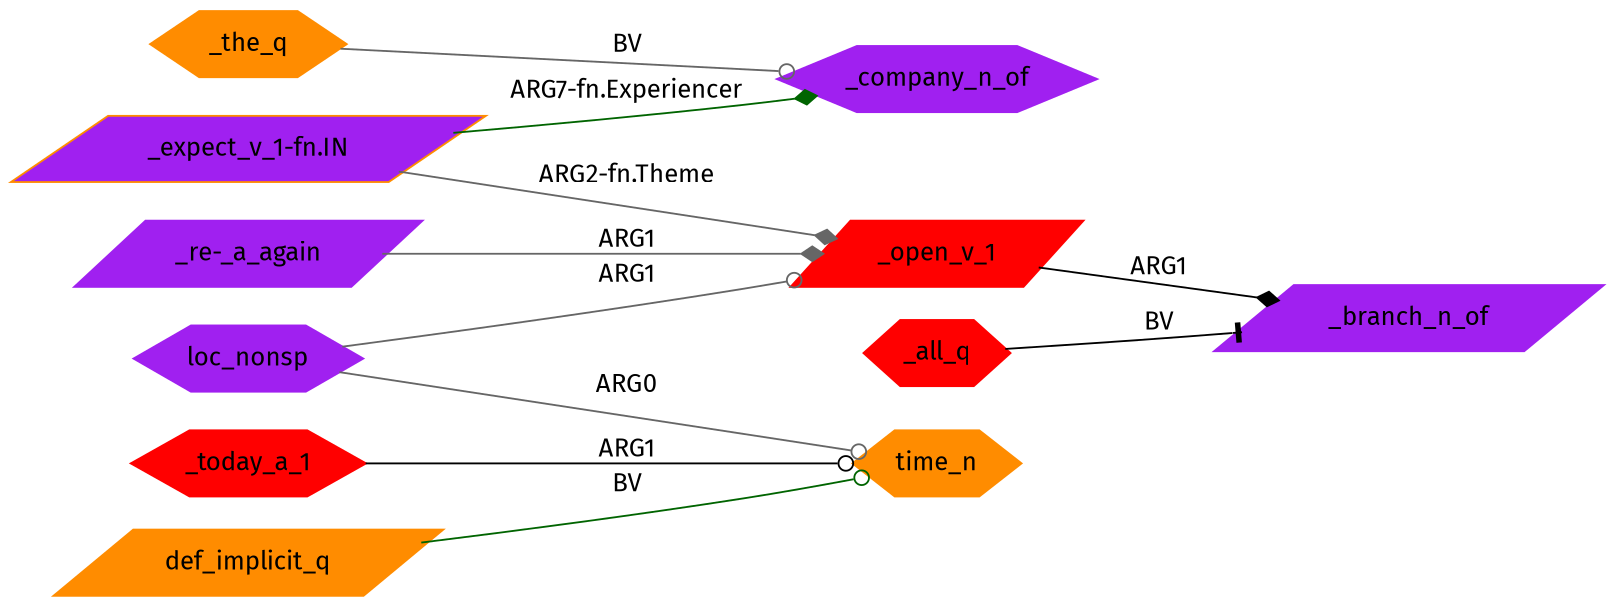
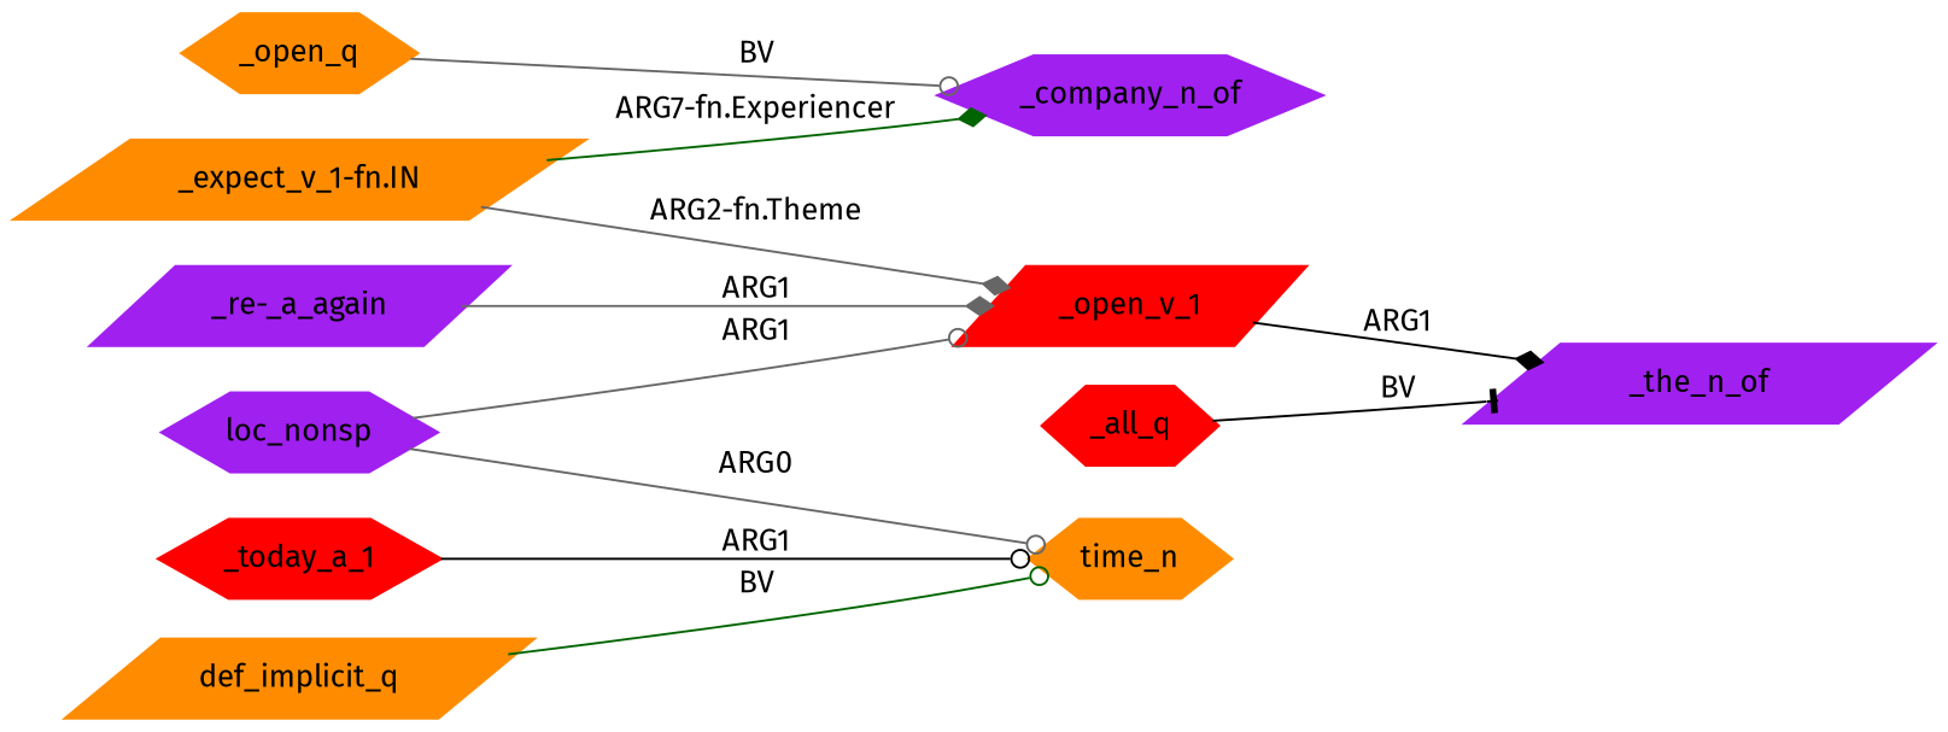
  digraph {
    fontname="Fira Sans"
    rankdir=LR
    node [color=darkorange fontname="Fira Sans" shape=hexagon style=filled]
    edge [arrowhead=odot color=gray40 fontname="Fira Sans"]
-   "_expect_v_1-fn.IN" [shape=parallelogram fillcolor=purple]
+   "_expect_v_1-fn.IN" [shape=parallelogram]
    _company_n_of [color=purple]
    _open_v_1 [color=red shape=parallelogram]
-   _branch_n_of [color=purple shape=parallelogram]
+   _branch_n_of [color=purple shape=parallelogram label=_the_n_of]
    _today_a_1 [color=red]
    time_n
    "_re-_a_again" [color=purple shape=parallelogram]
-   _the_q
+   _the_q [label=_open_q]
    _all_q [color=red]
    loc_nonsp [color=purple]
    def_implicit_q [shape=parallelogram]
    "_expect_v_1-fn.IN" -> _company_n_of [arrowhead=diamond color=darkgreen label="ARG7-fn.Experiencer"]
    "_expect_v_1-fn.IN" -> _open_v_1 [arrowhead=diamond label="ARG2-fn.Theme"]
    _open_v_1 -> _branch_n_of [arrowhead=diamond color=black label=ARG1]
    _today_a_1 -> time_n [color=black label=ARG1]
    "_re-_a_again" -> _open_v_1 [arrowhead=diamond label=ARG1]
    _the_q -> _company_n_of [label=BV]
    _all_q -> _branch_n_of [arrowhead=tee color=black label=BV]
    loc_nonsp -> _open_v_1 [label=ARG1]
    loc_nonsp -> time_n [label=ARG0]
    def_implicit_q -> time_n [color=darkgreen label=BV]
  }
